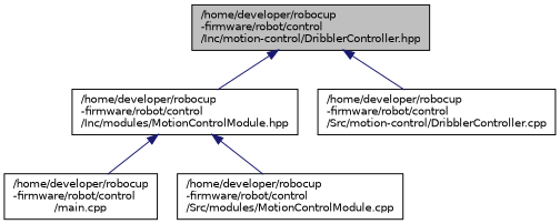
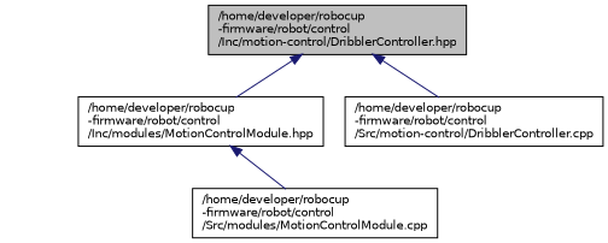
  digraph {
    node [color=black fillcolor=white fontname=Helvetica fontsize=10 shape=record style=filled]
    edge [color=midnightblue dir=back fontname=Helvetica fontsize=10 labelfontname=Helvetica labelfontsize=10 style=solid]
    n1 [fillcolor=grey75 fontcolor=black height=0.2 label="/home/developer/robocup\l-firmware/robot/control\l/Inc/motion-control/DribblerController.hpp" width=0.4]
    n2 [height=0.2 label="/home/developer/robocup\l-firmware/robot/control\l/Inc/modules/MotionControlModule.hpp" width=0.4]
    n3 [height=0.2 label="/home/developer/robocup\l-firmware/robot/control\l/Src/motion-control/DribblerController.cpp" width=0.4]
-   n4 [height=0.2 label="/home/developer/robocup\l-firmware/robot/control\l/main.cpp" width=0.4]
    n5 [height=0.2 label="/home/developer/robocup\l-firmware/robot/control\l/Src/modules/MotionControlModule.cpp" width=0.4]
    n1 -> n2
    n1 -> n3
-   n2 -> n4
    n2 -> n5
  }
